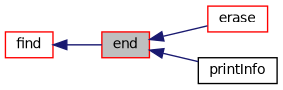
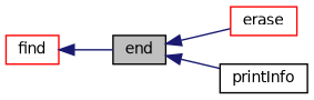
  digraph {
    rankdir=LR
    node [color=black fontname=Helvetica fontsize=10 shape=record]
    edge [color=midnightblue dir=back fontname=Helvetica fontsize=10 labelfontname=Helvetica labelfontsize=10 style=solid]
-   n1 [color=red fillcolor=grey75 fontcolor=black height=0.2 label=end style=filled width=0.4]
+   n1 [fillcolor=grey75 fontcolor=black height=0.2 label=end style=filled width=0.4]
    n2 [color=red height=0.2 label=erase width=0.4]
    n3 [height=0.2 label=printInfo width=0.4]
    n4 [color=red height=0.2 label=find width=0.4]
    n1 -> n2
    n1 -> n3
    n4 -> n1
  }
